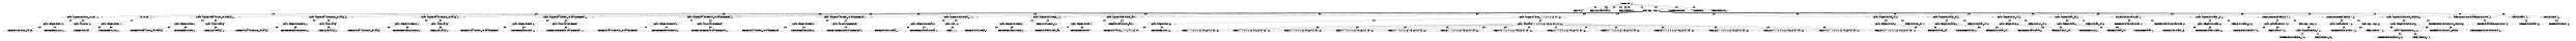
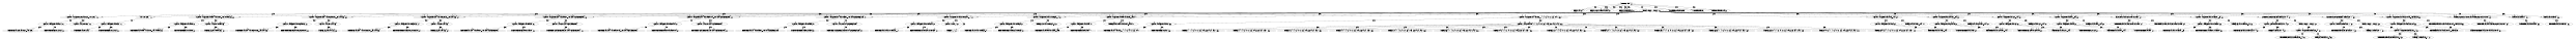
  digraph {
    n1 [label=<(METHOD,&lt;init&gt;)<SUB>317</SUB>>]
    n2 [label=<(PARAM,this)<SUB>317</SUB>>]
    n3 [label=<(PARAM,OutputStream inStream)<SUB>317</SUB>>]
    n4 [label=<(PARAM,int inBlockSize)<SUB>317</SUB>>]
    n5 [label=<(BLOCK,&lt;empty&gt;,&lt;empty&gt;)<SUB>317</SUB>>]
    n6 [label=<(MODIFIER,CONSTRUCTOR)>]
    n7 [label=<(MODIFIER,PUBLIC)>]
    n8 [label=<(METHOD_RETURN,void)<SUB>337</SUB>>]
    n9 [label=<(&lt;operator&gt;.assignment,CRC this.mCrc = new CRC())<SUB>278</SUB>>]
    n10 [label=<(&lt;init&gt;,new CRC())<SUB>278</SUB>>]
    n11 [label=<(&lt;operator&gt;.assignment,boolean[] this.inUse = new boolean[256])<SUB>280</SUB>>]
    n12 [label=<(&lt;operator&gt;.assignment,char[] this.seqToUnseq = new char[256])<SUB>283</SUB>>]
    n13 [label=<(&lt;operator&gt;.assignment,char[] this.unseqToSeq = new char[256])<SUB>284</SUB>>]
    n14 [label=<(&lt;operator&gt;.assignment,char[] this.selector = new char[MAX_SELECTORS])<SUB>286</SUB>>]
    n15 [label=<(&lt;operator&gt;.assignment,char[] this.selectorMtf = new char[MAX_SELECTORS])<SUB>287</SUB>>]
    n16 [label=<(&lt;operator&gt;.assignment,int[] this.mtfFreq = new int[MAX_ALPHA_SIZE])<SUB>297</SUB>>]
    n17 [label=<(&lt;operator&gt;.assignment,int this.currentChar = -1)<SUB>310</SUB>>]
    n18 [label=<(&lt;operator&gt;.assignment,int this.runLength = 0)<SUB>311</SUB>>]
    n19 [label=<(&lt;operator&gt;.assignment,boolean this.closed = false)<SUB>411</SUB>>]
    n20 [label=<(&lt;operator&gt;.assignment,int[] this.incs = { 1, 4, 13, 40, 121, 364, 109...)<SUB>1538</SUB>>]
    n21 [label=<(&lt;operator&gt;.assignment,this.block = null)<SUB>319</SUB>>]
    n22 [label=<(&lt;operator&gt;.assignment,this.quadrant = null)<SUB>520</SUB>>]
    n23 [label=<(&lt;operator&gt;.assignment,this.zptr = null)<SUB>321</SUB>>]
    n24 [label=<(&lt;operator&gt;.assignment,this.ftab = null)<SUB>322</SUB>>]
    n25 [label=<(bsSetStream,this.bsSetStream(inStream))<SUB>324</SUB>>]
    n26 [label=<(&lt;operator&gt;.assignment,this.workFactor = 50)<SUB>326</SUB>>]
    n27 [label=<(CONTROL_STRUCTURE,IF,if (inBlockSize &gt; 9))<SUB>327</SUB>>]
    n28 [label=<(CONTROL_STRUCTURE,IF,if (inBlockSize &lt; 1))<SUB>330</SUB>>]
    n29 [label=<(&lt;operator&gt;.assignment,this.blockSize100k = inBlockSize)<SUB>333</SUB>>]
    n30 [label=<(allocateCompressStructures,this.allocateCompressStructures())<SUB>334</SUB>>]
    n31 [label=<(initialize,this.initialize())<SUB>335</SUB>>]
    n32 [label=<(initBlock,this.initBlock())<SUB>336</SUB>>]
    n33 [label=<(&lt;operator&gt;.fieldAccess,this.mCrc)<SUB>278</SUB>>]
    n34 [label=<(&lt;operator&gt;.alloc,new CRC())<SUB>278</SUB>>]
    n35 [label=<(&lt;operator&gt;.fieldAccess,this.mCrc)<SUB>278</SUB>>]
    n36 [label=<(&lt;operator&gt;.fieldAccess,this.inUse)<SUB>280</SUB>>]
    n37 [label=<(&lt;operator&gt;.alloc,new boolean[256])>]
    n38 [label=<(&lt;operator&gt;.fieldAccess,this.seqToUnseq)<SUB>283</SUB>>]
    n39 [label=<(&lt;operator&gt;.alloc,new char[256])>]
    n40 [label=<(&lt;operator&gt;.fieldAccess,this.unseqToSeq)<SUB>284</SUB>>]
    n41 [label=<(&lt;operator&gt;.alloc,new char[256])>]
    n42 [label=<(&lt;operator&gt;.fieldAccess,this.selector)<SUB>286</SUB>>]
    n43 [label=<(&lt;operator&gt;.alloc,new char[MAX_SELECTORS])>]
    n44 [label=<(&lt;operator&gt;.fieldAccess,this.selectorMtf)<SUB>287</SUB>>]
    n45 [label=<(&lt;operator&gt;.alloc,new char[MAX_SELECTORS])>]
    n46 [label=<(&lt;operator&gt;.fieldAccess,this.mtfFreq)<SUB>297</SUB>>]
    n47 [label=<(&lt;operator&gt;.alloc,new int[MAX_ALPHA_SIZE])>]
    n48 [label=<(&lt;operator&gt;.fieldAccess,this.currentChar)<SUB>310</SUB>>]
    n49 [label=<(&lt;operator&gt;.minus,-1)<SUB>310</SUB>>]
    n50 [label=<(&lt;operator&gt;.fieldAccess,this.runLength)<SUB>311</SUB>>]
    n51 [label=<(LITERAL,0,int this.runLength = 0)<SUB>311</SUB>>]
    n52 [label=<(&lt;operator&gt;.fieldAccess,this.closed)<SUB>411</SUB>>]
    n53 [label=<(LITERAL,false,boolean this.closed = false)<SUB>411</SUB>>]
    n54 [label=<(&lt;operator&gt;.fieldAccess,this.incs)<SUB>1538</SUB>>]
    n55 [label=<(&lt;operator&gt;.arrayInitializer,{ 1, 4, 13, 40, 121, 364, 1093, 3280, 9841, 295...)<SUB>1538</SUB>>]
    n56 [label=<(&lt;operator&gt;.fieldAccess,this.block)<SUB>319</SUB>>]
    n57 [label=<(LITERAL,null,this.block = null)<SUB>319</SUB>>]
    n58 [label=<(&lt;operator&gt;.fieldAccess,this.quadrant)<SUB>320</SUB>>]
    n59 [label=<(LITERAL,null,this.quadrant = null)<SUB>320</SUB>>]
    n60 [label=<(&lt;operator&gt;.fieldAccess,this.zptr)<SUB>321</SUB>>]
    n61 [label=<(LITERAL,null,this.zptr = null)<SUB>321</SUB>>]
    n62 [label=<(&lt;operator&gt;.fieldAccess,this.ftab)<SUB>322</SUB>>]
    n63 [label=<(LITERAL,null,this.ftab = null)<SUB>322</SUB>>]
    n64 [label=<(IDENTIFIER,this,this.bsSetStream(inStream))<SUB>324</SUB>>]
    n65 [label=<(IDENTIFIER,inStream,this.bsSetStream(inStream))<SUB>324</SUB>>]
    n66 [label=<(&lt;operator&gt;.fieldAccess,this.workFactor)<SUB>326</SUB>>]
    n67 [label=<(LITERAL,50,this.workFactor = 50)<SUB>326</SUB>>]
    n68 [label=<(&lt;operator&gt;.greaterThan,inBlockSize &gt; 9)<SUB>327</SUB>>]
    n69 [label=<(BLOCK,&lt;empty&gt;,&lt;empty&gt;)<SUB>327</SUB>>]
    n70 [label=<(&lt;operator&gt;.lessThan,inBlockSize &lt; 1)<SUB>330</SUB>>]
    n71 [label=<(BLOCK,&lt;empty&gt;,&lt;empty&gt;)<SUB>330</SUB>>]
    n72 [label=<(&lt;operator&gt;.fieldAccess,this.blockSize100k)<SUB>333</SUB>>]
    n73 [label=<(IDENTIFIER,inBlockSize,this.blockSize100k = inBlockSize)<SUB>333</SUB>>]
    n74 [label=<(IDENTIFIER,this,this.allocateCompressStructures())<SUB>334</SUB>>]
    n75 [label=<(IDENTIFIER,this,this.initialize())<SUB>335</SUB>>]
    n76 [label=<(IDENTIFIER,this,this.initBlock())<SUB>336</SUB>>]
    n77 [label=<(IDENTIFIER,this,CRC this.mCrc = new CRC())>]
    n78 [label=<(FIELD_IDENTIFIER,mCrc,mCrc)<SUB>278</SUB>>]
    n79 [label=<(IDENTIFIER,this,new CRC())>]
    n80 [label=<(FIELD_IDENTIFIER,mCrc,mCrc)<SUB>278</SUB>>]
    n81 [label=<(IDENTIFIER,this,boolean[] this.inUse = new boolean[256])>]
    n82 [label=<(FIELD_IDENTIFIER,inUse,inUse)<SUB>280</SUB>>]
    n83 [label=<(LITERAL,256,new boolean[256])<SUB>280</SUB>>]
    n84 [label=<(IDENTIFIER,this,char[] this.seqToUnseq = new char[256])>]
    n85 [label=<(FIELD_IDENTIFIER,seqToUnseq,seqToUnseq)<SUB>283</SUB>>]
    n86 [label=<(LITERAL,256,new char[256])<SUB>283</SUB>>]
    n87 [label=<(IDENTIFIER,this,char[] this.unseqToSeq = new char[256])>]
    n88 [label=<(FIELD_IDENTIFIER,unseqToSeq,unseqToSeq)<SUB>284</SUB>>]
    n89 [label=<(LITERAL,256,new char[256])<SUB>284</SUB>>]
    n90 [label=<(IDENTIFIER,this,char[] this.selector = new char[MAX_SELECTORS])>]
    n91 [label=<(FIELD_IDENTIFIER,selector,selector)<SUB>286</SUB>>]
    n92 [label=<(IDENTIFIER,MAX_SELECTORS,new char[MAX_SELECTORS])<SUB>286</SUB>>]
    n93 [label=<(IDENTIFIER,this,char[] this.selectorMtf = new char[MAX_SELECTORS])>]
    n94 [label=<(FIELD_IDENTIFIER,selectorMtf,selectorMtf)<SUB>287</SUB>>]
    n95 [label=<(IDENTIFIER,MAX_SELECTORS,new char[MAX_SELECTORS])<SUB>287</SUB>>]
    n96 [label=<(IDENTIFIER,this,int[] this.mtfFreq = new int[MAX_ALPHA_SIZE])>]
    n97 [label=<(FIELD_IDENTIFIER,mtfFreq,mtfFreq)<SUB>297</SUB>>]
    n98 [label=<(IDENTIFIER,MAX_ALPHA_SIZE,new int[MAX_ALPHA_SIZE])<SUB>297</SUB>>]
    n99 [label=<(IDENTIFIER,this,int this.currentChar = -1)>]
    n100 [label=<(FIELD_IDENTIFIER,currentChar,currentChar)<SUB>310</SUB>>]
    n101 [label=<(LITERAL,1,-1)<SUB>310</SUB>>]
    n102 [label=<(IDENTIFIER,this,int this.runLength = 0)>]
    n103 [label=<(FIELD_IDENTIFIER,runLength,runLength)<SUB>311</SUB>>]
    n104 [label=<(IDENTIFIER,this,boolean this.closed = false)>]
    n105 [label=<(FIELD_IDENTIFIER,closed,closed)<SUB>411</SUB>>]
    n106 [label=<(IDENTIFIER,this,int[] this.incs = { 1, 4, 13, 40, 121, 364, 109...)>]
    n107 [label=<(FIELD_IDENTIFIER,incs,incs)<SUB>1538</SUB>>]
    n108 [label=<(LITERAL,1,{ 1, 4, 13, 40, 121, 364, 1093, 3280, 9841, 295...)<SUB>1538</SUB>>]
    n109 [label=<(LITERAL,4,{ 1, 4, 13, 40, 121, 364, 1093, 3280, 9841, 295...)<SUB>1538</SUB>>]
    n110 [label=<(LITERAL,13,{ 1, 4, 13, 40, 121, 364, 1093, 3280, 9841, 295...)<SUB>1538</SUB>>]
    n111 [label=<(LITERAL,40,{ 1, 4, 13, 40, 121, 364, 1093, 3280, 9841, 295...)<SUB>1538</SUB>>]
    n112 [label=<(LITERAL,121,{ 1, 4, 13, 40, 121, 364, 1093, 3280, 9841, 295...)<SUB>1538</SUB>>]
    n113 [label=<(LITERAL,364,{ 1, 4, 13, 40, 121, 364, 1093, 3280, 9841, 295...)<SUB>1538</SUB>>]
    n114 [label=<(LITERAL,1093,{ 1, 4, 13, 40, 121, 364, 1093, 3280, 9841, 295...)<SUB>1538</SUB>>]
    n115 [label=<(LITERAL,3280,{ 1, 4, 13, 40, 121, 364, 1093, 3280, 9841, 295...)<SUB>1538</SUB>>]
    n116 [label=<(LITERAL,9841,{ 1, 4, 13, 40, 121, 364, 1093, 3280, 9841, 295...)<SUB>1539</SUB>>]
    n117 [label=<(LITERAL,29524,{ 1, 4, 13, 40, 121, 364, 1093, 3280, 9841, 295...)<SUB>1539</SUB>>]
    n118 [label=<(LITERAL,88573,{ 1, 4, 13, 40, 121, 364, 1093, 3280, 9841, 295...)<SUB>1539</SUB>>]
    n119 [label=<(LITERAL,265720,{ 1, 4, 13, 40, 121, 364, 1093, 3280, 9841, 295...)<SUB>1539</SUB>>]
    n120 [label=<(LITERAL,797161,{ 1, 4, 13, 40, 121, 364, 1093, 3280, 9841, 295...)<SUB>1540</SUB>>]
    n121 [label=<(LITERAL,2391484,{ 1, 4, 13, 40, 121, 364, 1093, 3280, 9841, 295...)<SUB>1540</SUB>>]
    n122 [label=<(IDENTIFIER,this,this.block = null)>]
    n123 [label=<(FIELD_IDENTIFIER,block,block)<SUB>319</SUB>>]
    n124 [label=<(IDENTIFIER,this,this.quadrant = null)>]
    n125 [label=<(FIELD_IDENTIFIER,quadrant,quadrant)<SUB>320</SUB>>]
    n126 [label=<(IDENTIFIER,this,this.zptr = null)>]
    n127 [label=<(FIELD_IDENTIFIER,zptr,zptr)<SUB>321</SUB>>]
    n128 [label=<(IDENTIFIER,this,this.ftab = null)>]
    n129 [label=<(FIELD_IDENTIFIER,ftab,ftab)<SUB>322</SUB>>]
    n130 [label=<(IDENTIFIER,this,this.workFactor = 50)>]
    n131 [label=<(FIELD_IDENTIFIER,workFactor,workFactor)<SUB>326</SUB>>]
    n132 [label=<(IDENTIFIER,inBlockSize,inBlockSize &gt; 9)<SUB>327</SUB>>]
    n133 [label=<(LITERAL,9,inBlockSize &gt; 9)<SUB>327</SUB>>]
    n134 [label=<(&lt;operator&gt;.assignment,inBlockSize = 9)<SUB>328</SUB>>]
    n135 [label=<(IDENTIFIER,inBlockSize,inBlockSize = 9)<SUB>328</SUB>>]
    n136 [label=<(LITERAL,9,inBlockSize = 9)<SUB>328</SUB>>]
    n137 [label=<(IDENTIFIER,inBlockSize,inBlockSize &lt; 1)<SUB>330</SUB>>]
    n138 [label=<(LITERAL,1,inBlockSize &lt; 1)<SUB>330</SUB>>]
    n139 [label=<(&lt;operator&gt;.assignment,inBlockSize = 1)<SUB>331</SUB>>]
    n140 [label=<(IDENTIFIER,inBlockSize,inBlockSize = 1)<SUB>331</SUB>>]
    n141 [label=<(LITERAL,1,inBlockSize = 1)<SUB>331</SUB>>]
    n142 [label=<(IDENTIFIER,this,this.blockSize100k = inBlockSize)>]
    n143 [label=<(FIELD_IDENTIFIER,blockSize100k,blockSize100k)<SUB>333</SUB>>]
    n1 -> n2 [label="AST: "]
    n1 -> n2 [label="DDG: "]
    n1 -> n3 [label="AST: "]
    n1 -> n3 [label="DDG: "]
    n1 -> n4 [label="AST: "]
    n1 -> n4 [label="DDG: "]
    n1 -> n5 [label="AST: "]
    n1 -> n6 [label="AST: "]
    n1 -> n7 [label="AST: "]
    n1 -> n8 [label="AST: "]
    n5 -> n9 [label="AST: "]
    n5 -> n10 [label="AST: "]
    n5 -> n11 [label="AST: "]
    n5 -> n12 [label="AST: "]
    n5 -> n13 [label="AST: "]
    n5 -> n14 [label="AST: "]
    n5 -> n15 [label="AST: "]
    n5 -> n16 [label="AST: "]
    n5 -> n17 [label="AST: "]
    n5 -> n18 [label="AST: "]
    n5 -> n19 [label="AST: "]
    n5 -> n20 [label="AST: "]
    n5 -> n21 [label="AST: "]
    n5 -> n22 [label="AST: "]
    n5 -> n23 [label="AST: "]
    n5 -> n24 [label="AST: "]
    n5 -> n25 [label="AST: "]
    n5 -> n26 [label="AST: "]
    n5 -> n27 [label="AST: "]
    n5 -> n28 [label="AST: "]
    n5 -> n29 [label="AST: "]
    n5 -> n30 [label="AST: "]
    n5 -> n31 [label="AST: "]
    n5 -> n32 [label="AST: "]
    n9 -> n33 [label="AST: "]
    n9 -> n34 [label="AST: "]
    n10 -> n35 [label="AST: "]
    n11 -> n36 [label="AST: "]
    n11 -> n37 [label="AST: "]
    n12 -> n38 [label="AST: "]
    n12 -> n39 [label="AST: "]
    n13 -> n40 [label="AST: "]
    n13 -> n41 [label="AST: "]
    n14 -> n42 [label="AST: "]
    n14 -> n43 [label="AST: "]
    n15 -> n44 [label="AST: "]
    n15 -> n45 [label="AST: "]
    n16 -> n46 [label="AST: "]
    n16 -> n47 [label="AST: "]
    n17 -> n48 [label="AST: "]
    n17 -> n49 [label="AST: "]
    n18 -> n50 [label="AST: "]
    n18 -> n51 [label="AST: "]
    n19 -> n52 [label="AST: "]
    n19 -> n53 [label="AST: "]
    n20 -> n54 [label="AST: "]
    n20 -> n55 [label="AST: "]
    n21 -> n56 [label="AST: "]
    n21 -> n57 [label="AST: "]
    n22 -> n58 [label="AST: "]
    n22 -> n59 [label="AST: "]
    n23 -> n60 [label="AST: "]
    n23 -> n61 [label="AST: "]
    n24 -> n62 [label="AST: "]
    n24 -> n63 [label="AST: "]
    n25 -> n64 [label="AST: "]
    n25 -> n65 [label="AST: "]
    n26 -> n66 [label="AST: "]
    n26 -> n67 [label="AST: "]
    n27 -> n68 [label="AST: "]
    n27 -> n69 [label="AST: "]
    n28 -> n70 [label="AST: "]
    n28 -> n71 [label="AST: "]
    n29 -> n72 [label="AST: "]
    n29 -> n73 [label="AST: "]
    n30 -> n74 [label="AST: "]
    n31 -> n75 [label="AST: "]
    n32 -> n76 [label="AST: "]
    n33 -> n77 [label="AST: "]
    n33 -> n78 [label="AST: "]
    n35 -> n79 [label="AST: "]
    n35 -> n80 [label="AST: "]
    n36 -> n81 [label="AST: "]
    n36 -> n82 [label="AST: "]
    n37 -> n83 [label="AST: "]
    n38 -> n84 [label="AST: "]
    n38 -> n85 [label="AST: "]
    n39 -> n86 [label="AST: "]
    n40 -> n87 [label="AST: "]
    n40 -> n88 [label="AST: "]
    n41 -> n89 [label="AST: "]
    n42 -> n90 [label="AST: "]
    n42 -> n91 [label="AST: "]
    n43 -> n92 [label="AST: "]
    n44 -> n93 [label="AST: "]
    n44 -> n94 [label="AST: "]
    n45 -> n95 [label="AST: "]
    n46 -> n96 [label="AST: "]
    n46 -> n97 [label="AST: "]
    n47 -> n98 [label="AST: "]
    n48 -> n99 [label="AST: "]
    n48 -> n100 [label="AST: "]
-   n49 -> n101 [label="AST: "]
+   n17 -> n101 [label="AST: "]
    n50 -> n102 [label="AST: "]
    n50 -> n103 [label="AST: "]
    n52 -> n104 [label="AST: "]
    n52 -> n105 [label="AST: "]
    n54 -> n106 [label="AST: "]
    n54 -> n107 [label="AST: "]
    n55 -> n108 [label="AST: "]
    n55 -> n109 [label="AST: "]
    n55 -> n110 [label="AST: "]
    n55 -> n111 [label="AST: "]
    n55 -> n112 [label="AST: "]
    n55 -> n113 [label="AST: "]
    n55 -> n114 [label="AST: "]
    n55 -> n115 [label="AST: "]
    n55 -> n116 [label="AST: "]
    n55 -> n117 [label="AST: "]
    n55 -> n118 [label="AST: "]
    n55 -> n119 [label="AST: "]
    n55 -> n120 [label="AST: "]
    n55 -> n121 [label="AST: "]
    n56 -> n122 [label="AST: "]
    n56 -> n123 [label="AST: "]
    n58 -> n124 [label="AST: "]
    n58 -> n125 [label="AST: "]
    n60 -> n126 [label="AST: "]
    n60 -> n127 [label="AST: "]
    n62 -> n128 [label="AST: "]
-   n62 -> n129 [label="DDG: "]
+   n62 -> n129 [label="AST: "]
    n66 -> n130 [label="AST: "]
    n66 -> n131 [label="AST: "]
    n68 -> n132 [label="AST: "]
    n68 -> n133 [label="AST: "]
    n69 -> n134 [label="AST: "]
    n70 -> n137 [label="AST: "]
    n70 -> n138 [label="AST: "]
    n71 -> n139 [label="AST: "]
    n72 -> n142 [label="AST: "]
    n72 -> n143 [label="AST: "]
    n134 -> n135 [label="AST: "]
    n134 -> n136 [label="AST: "]
    n139 -> n140 [label="AST: "]
    n139 -> n141 [label="AST: "]
  }
